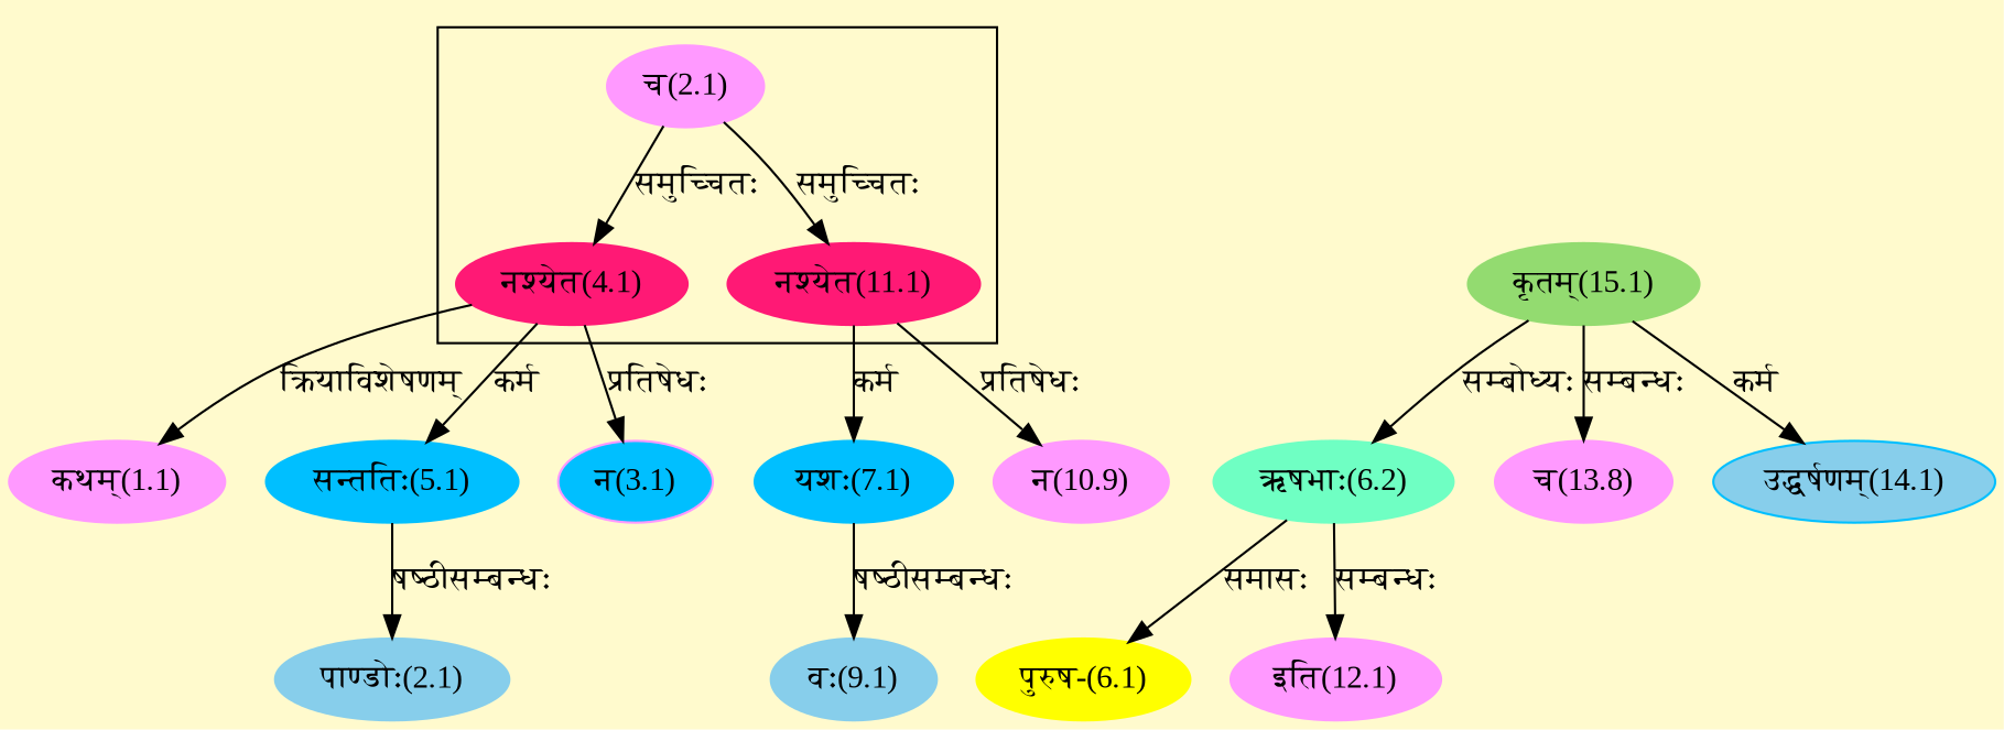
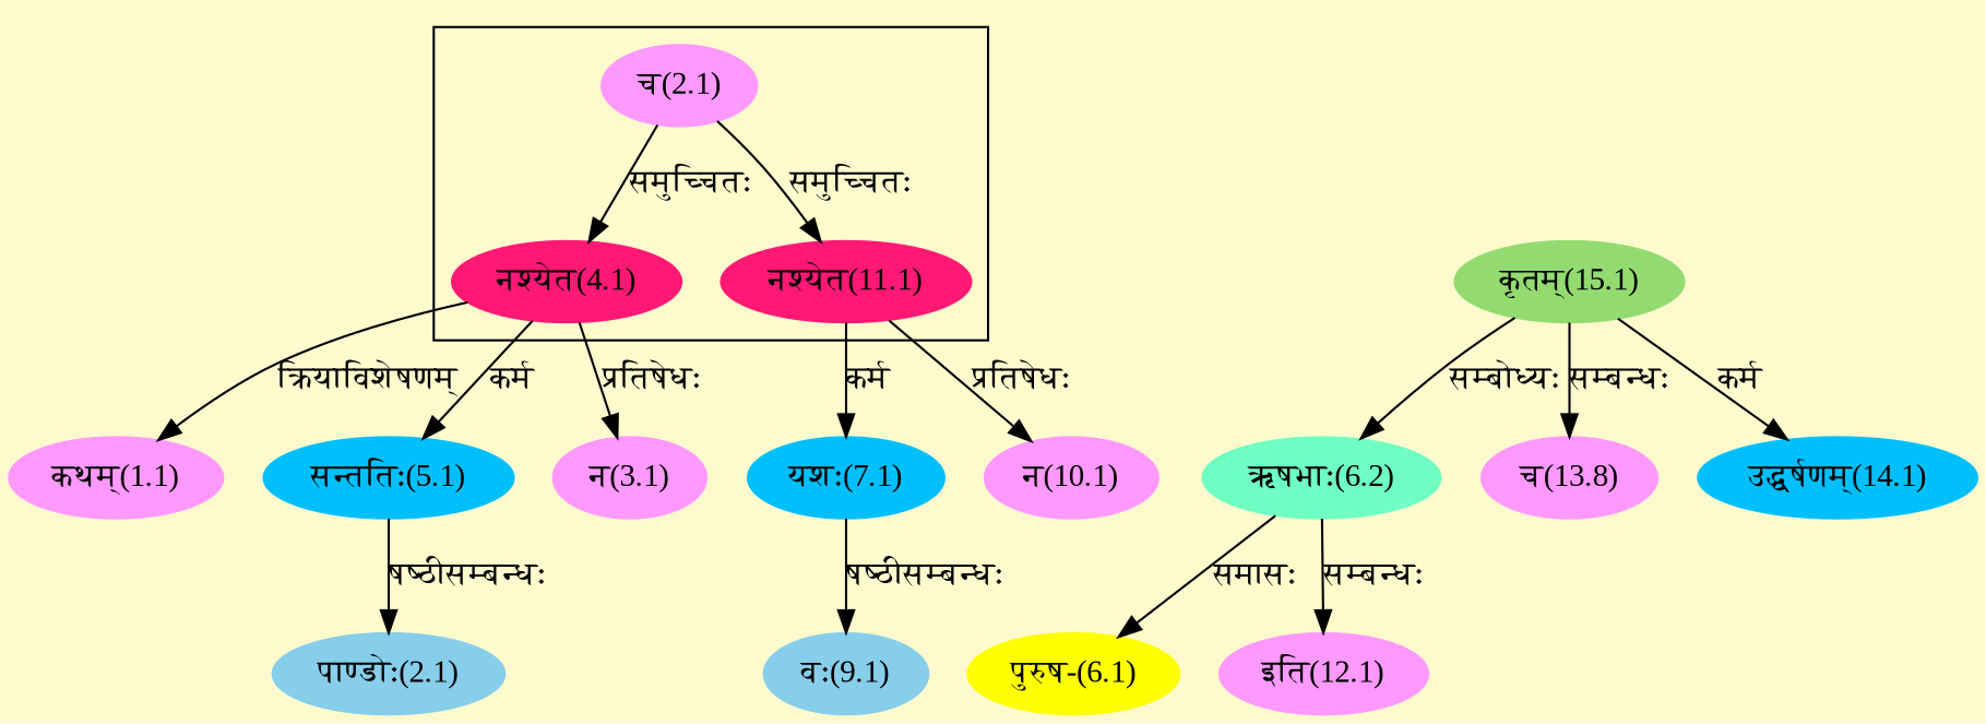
  digraph {
    bgcolor=lemonchiffon1
    compound=true
    fontname="Liberation Serif"
    rankdir=BT
    node [color="#FF99FF" fontname="Liberation Serif" style=filled]
    edge [dir=back fontname="Liberation Serif"]
    n1 [color="#FF1975" label="नश्येत(4.1)"]
    n2 [label="च(2.1)"]
    n3 [color="#FF1975" label="नश्येत(11.1)"]
    n4 [label="कथम्(1.1)"]
    n5 [color="#87CEEB" label="पाण्डोः(2.1)"]
    n6 [color="#00BFFF" label="सन्ततिः(5.1)"]
-   n7 [label="न(3.1)" fillcolor="#00BFFF"]
+   n7 [label="न(3.1)"]
    n8 [color="#FFFF00" label="पुरुष-(6.1)"]
    n9 [color="#6FFFC3" label="ऋषभाः(6.2)"]
    n10 [color="#93DB70" label="कृतम्(15.1)"]
    n11 [color="#00BFFF" label="यशः(7.1)"]
    n12 [color="#87CEEB" label="वः(9.1)"]
-   n13 [label="न(10.9)"]
+   n13 [label="न(10.1)"]
    n14 [label="इति(12.1)"]
    n15 [label="च(13.8)"]
-   n16 [color="#00BFFF" label="उद्धर्षणम्(14.1)" fillcolor="#87CEEB"]
+   n16 [color="#00BFFF" label="उद्धर्षणम्(14.1)"]
    subgraph cluster_1 {
      n1
      n2
      n3
    }
    n1 -> n2 [label="समुच्चितः"]
    n3 -> n2 [label="समुच्चितः"]
    n4 -> n1 [label="क्रियाविशेषणम्"]
    n5 -> n6 [label="षष्ठीसम्बन्धः"]
    n6 -> n1 [label="कर्म"]
    n7 -> n1 [label="प्रतिषेधः"]
    n8 -> n9 [label="समासः"]
    n9 -> n10 [label="सम्बोध्यः"]
    n11 -> n3 [label="कर्म"]
    n12 -> n11 [label="षष्ठीसम्बन्धः"]
    n13 -> n3 [label="प्रतिषेधः"]
    n14 -> n9 [label="सम्बन्धः"]
    n15 -> n10 [label="सम्बन्धः"]
    n16 -> n10 [label="कर्म"]
  }
